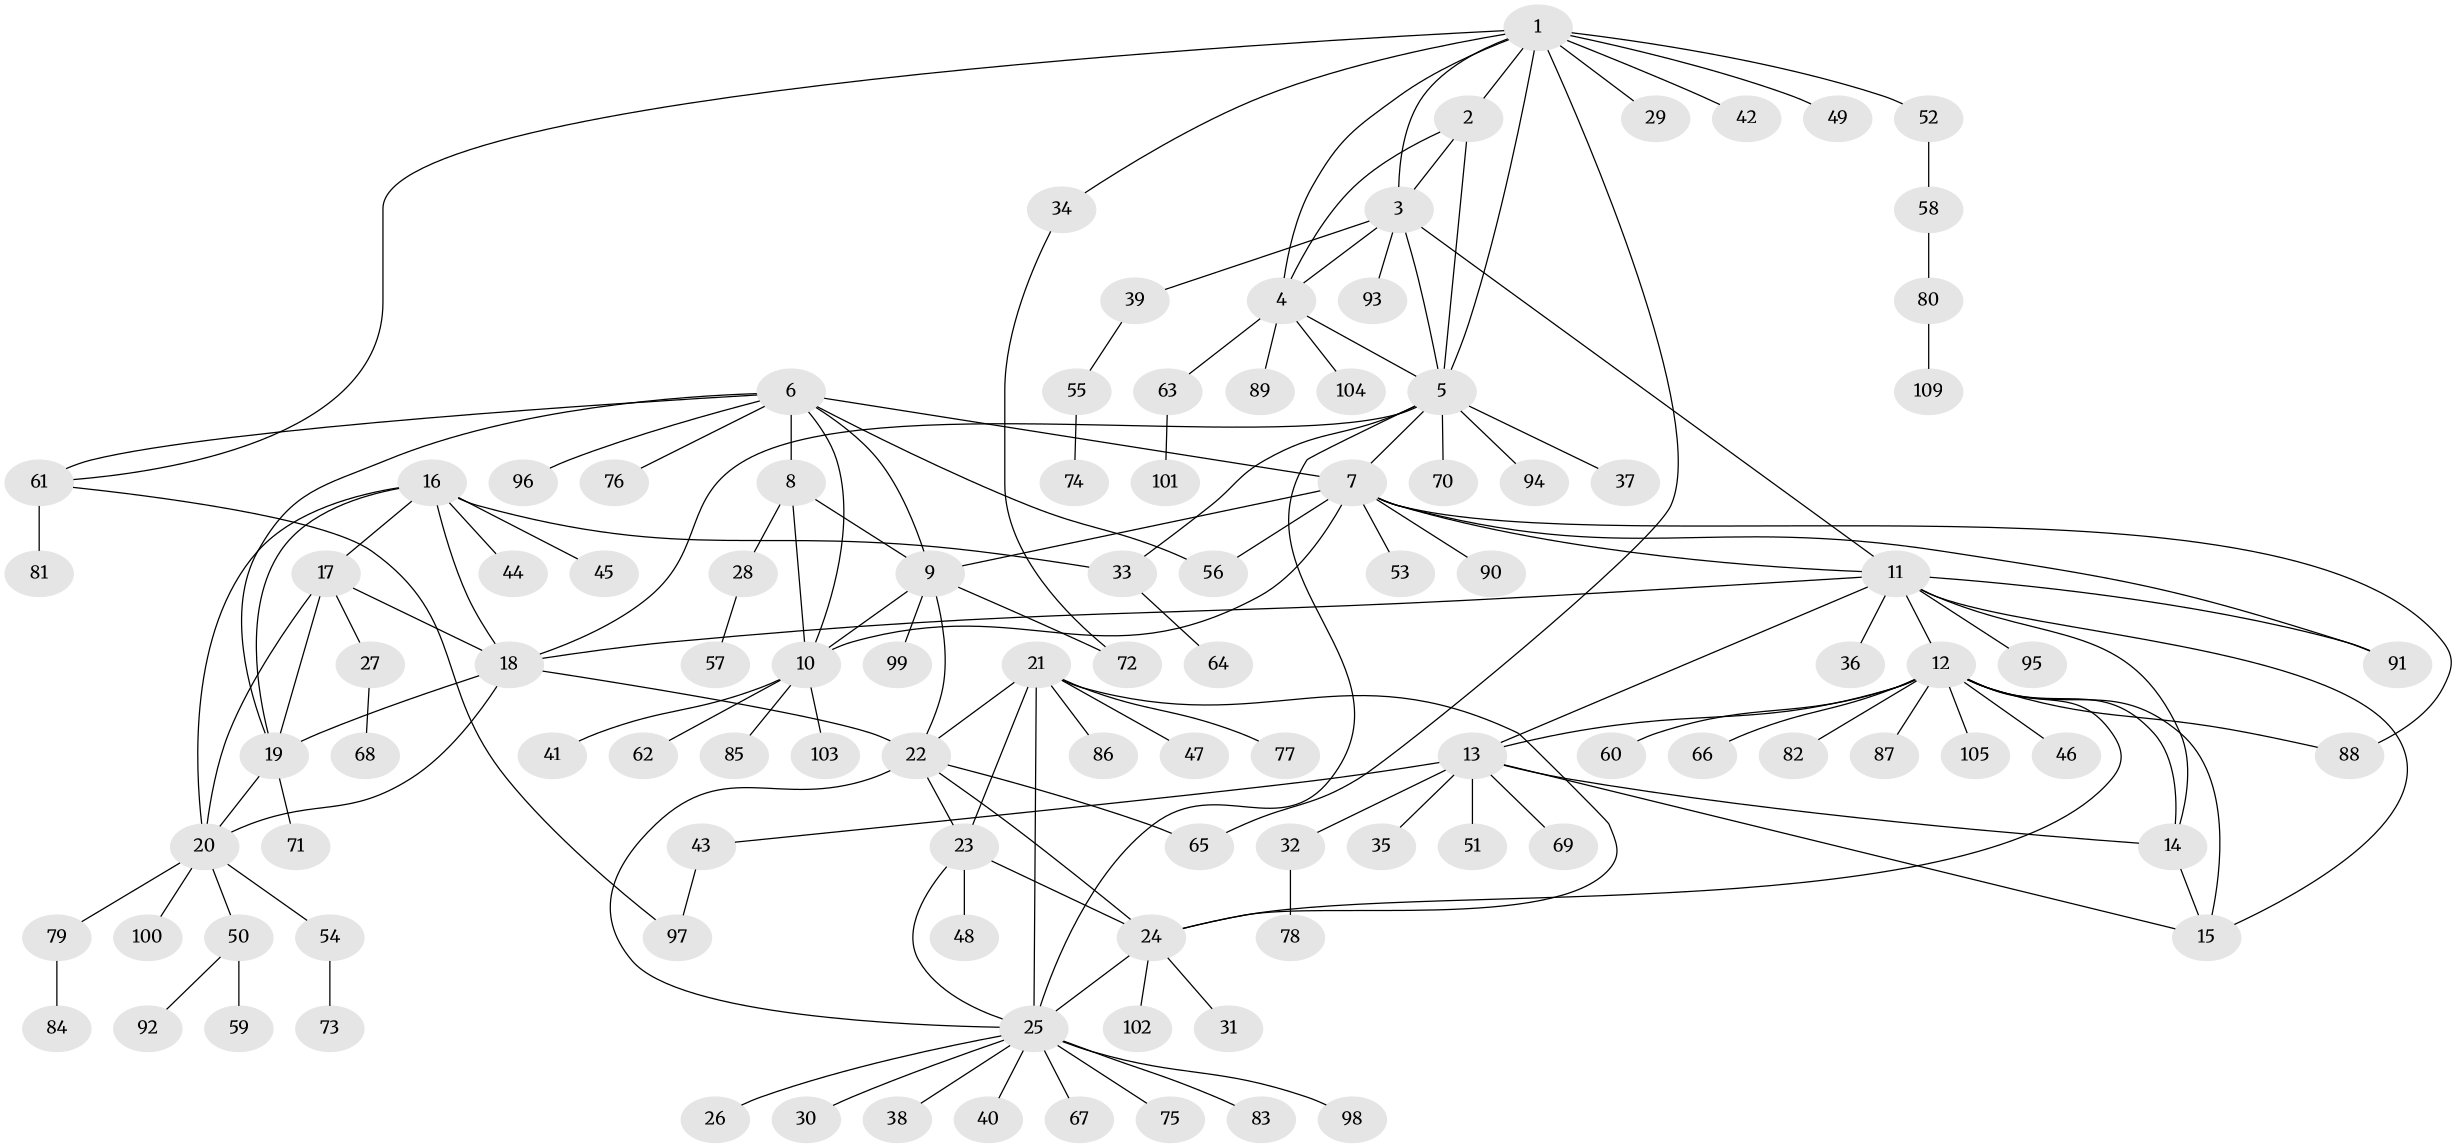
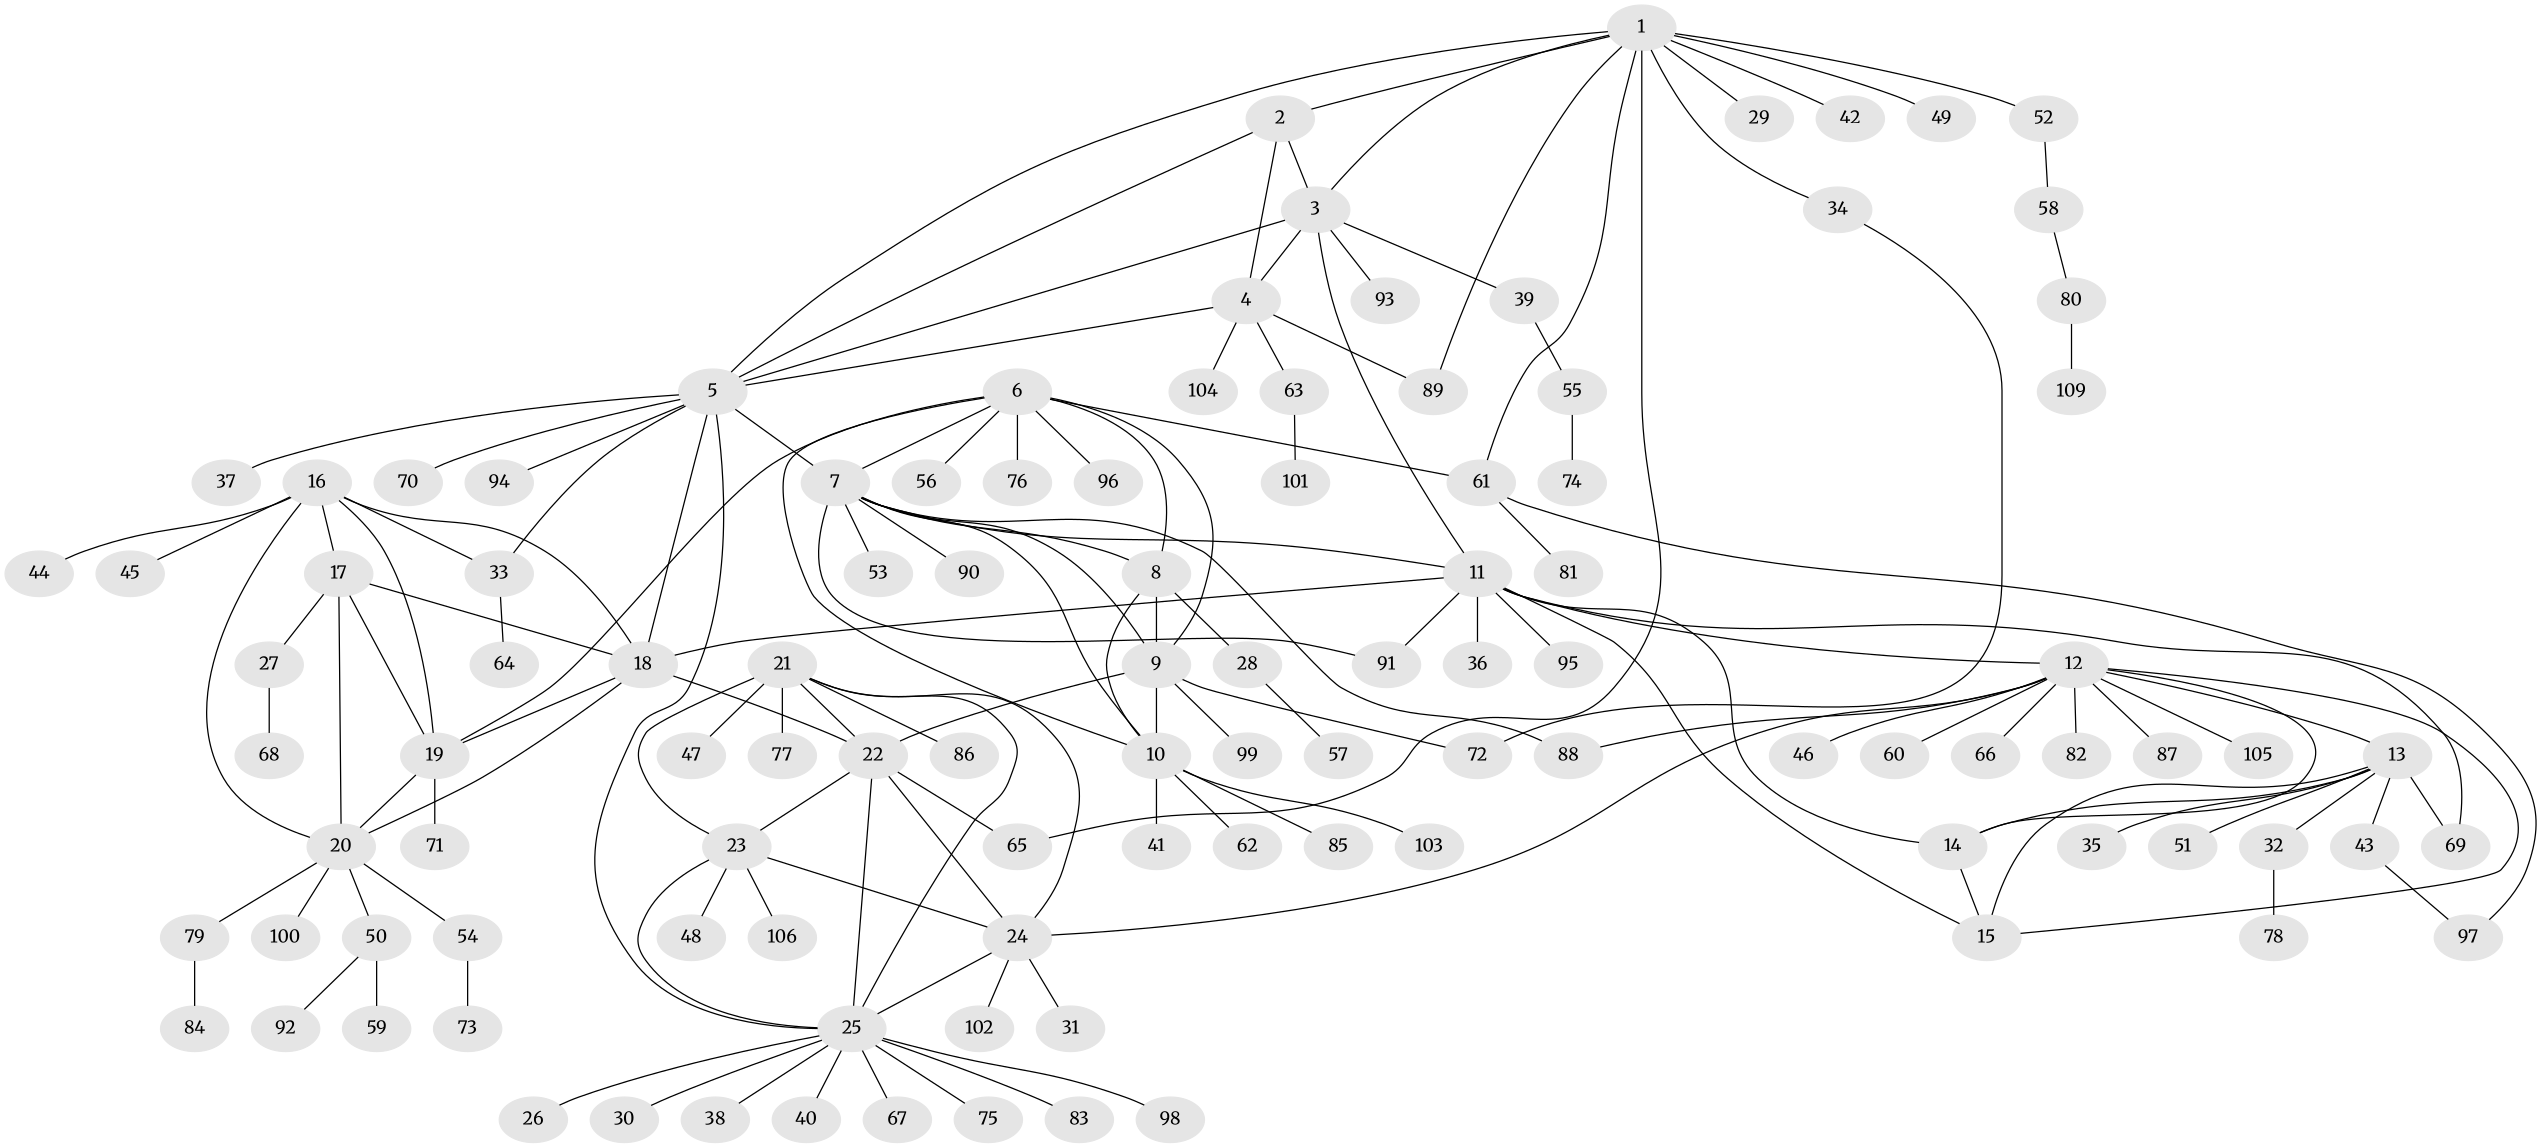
  graph {
    fontname=Merriweather
    node [color=gray90 fontname=Merriweather style=filled]
    edge [fontname=Merriweather]
    1
    2
    3
    4
    5
    29
    34
    42
    49
    52
    61
    65
    11
    39
    93
    63
    89
    104
    7
    18
    25
    33
    37
    70
    94
    72
    58
    97
    81
    91
    12
    13
    14
    15
    36
    95
    55
    101
    8
    9
    10
    53
    88
    90
    19
    22
    20
    26
    30
    38
    40
    67
    75
    83
    98
    64
    6
    56
    76
    96
    28
    99
    41
    62
    85
    103
    71
    57
    24
    23
    46
    60
    66
    82
    87
    105
    32
    35
    43
    51
    69
    31
    102
    78
    16
    17
    44
    45
    27
    50
    54
    79
    100
    68
    59
    92
    73
    84
    21
    47
    77
    86
    48
+   106
    74
    80
    n107 [label=109]
    1 -- 2
    1 -- 3
-   1 -- 4
+   1 -- 89
    1 -- 5
    1 -- 29
    1 -- 34
    1 -- 42
    1 -- 49
    1 -- 52
    1 -- 61
    1 -- 65
    2 -- 3
    2 -- 4
    2 -- 5
    3 -- 4
    3 -- 5
    3 -- 11
    3 -- 39
    3 -- 93
    4 -- 5
    4 -- 63
    4 -- 89
    4 -- 104
    5 -- 7
    5 -- 18
    5 -- 25
    5 -- 33
    5 -- 37
    5 -- 70
    5 -- 94
    34 -- 72
    52 -- 58
    61 -- 97
    61 -- 81
    11 -- 18
    11 -- 91
    11 -- 12
-   11 -- 13
+   11 -- 69
    11 -- 14
    11 -- 15
    11 -- 36
    11 -- 95
    39 -- 55
    63 -- 101
    7 -- 11
    7 -- 91
-   7 -- 56
+   7 -- 8
    7 -- 9
    7 -- 10
    7 -- 53
    7 -- 88
    7 -- 90
    18 -- 19
    18 -- 22
    18 -- 20
    25 -- 26
    25 -- 30
    25 -- 38
    25 -- 40
    25 -- 67
    25 -- 75
    25 -- 83
    25 -- 98
    33 -- 64
    58 -- 80
    12 -- 13
    12 -- 14
    12 -- 15
    12 -- 88
    12 -- 24
    12 -- 46
    12 -- 60
    12 -- 66
    12 -- 82
    12 -- 87
    12 -- 105
    13 -- 14
    13 -- 15
    13 -- 32
    13 -- 35
    13 -- 43
    13 -- 51
    13 -- 69
    14 -- 15
    55 -- 74
    8 -- 9
    8 -- 10
    8 -- 28
    9 -- 72
    9 -- 10
    9 -- 22
    9 -- 99
    10 -- 41
    10 -- 62
    10 -- 85
    10 -- 103
    19 -- 20
    19 -- 71
    22 -- 65
    22 -- 25
    22 -- 24
    22 -- 23
    20 -- 50
    20 -- 54
    20 -- 79
    20 -- 100
    6 -- 61
    6 -- 7
    6 -- 8
    6 -- 9
    6 -- 10
    6 -- 19
    6 -- 56
    6 -- 76
    6 -- 96
    28 -- 57
    24 -- 25
    24 -- 31
    24 -- 102
    23 -- 25
    23 -- 24
    23 -- 48
+   23 -- 106
    32 -- 78
    43 -- 97
    16 -- 18
    16 -- 33
    16 -- 19
    16 -- 20
    16 -- 17
    16 -- 44
    16 -- 45
    17 -- 18
    17 -- 19
    17 -- 20
    17 -- 27
    27 -- 68
    50 -- 59
    50 -- 92
    54 -- 73
    79 -- 84
    21 -- 25
    21 -- 22
    21 -- 24
    21 -- 23
    21 -- 47
    21 -- 77
    21 -- 86
    80 -- n107
  }
